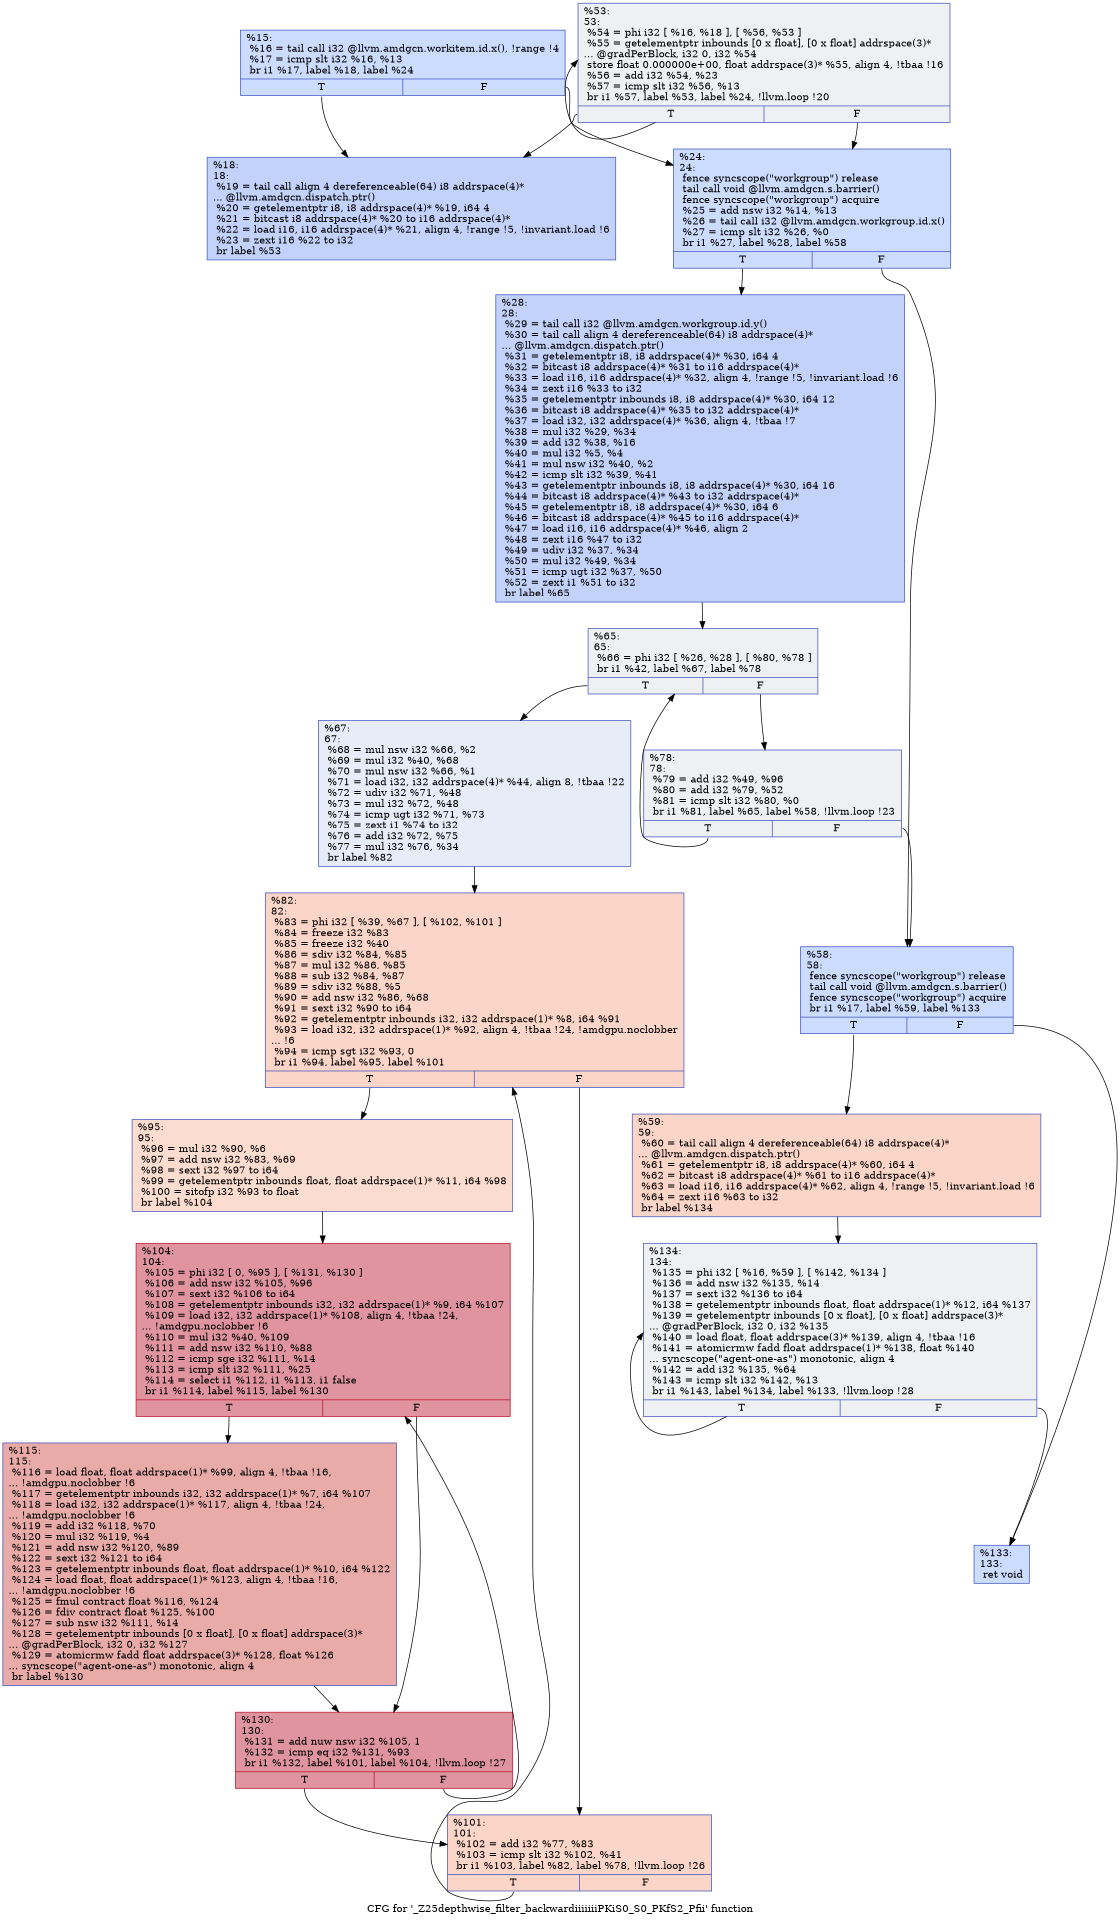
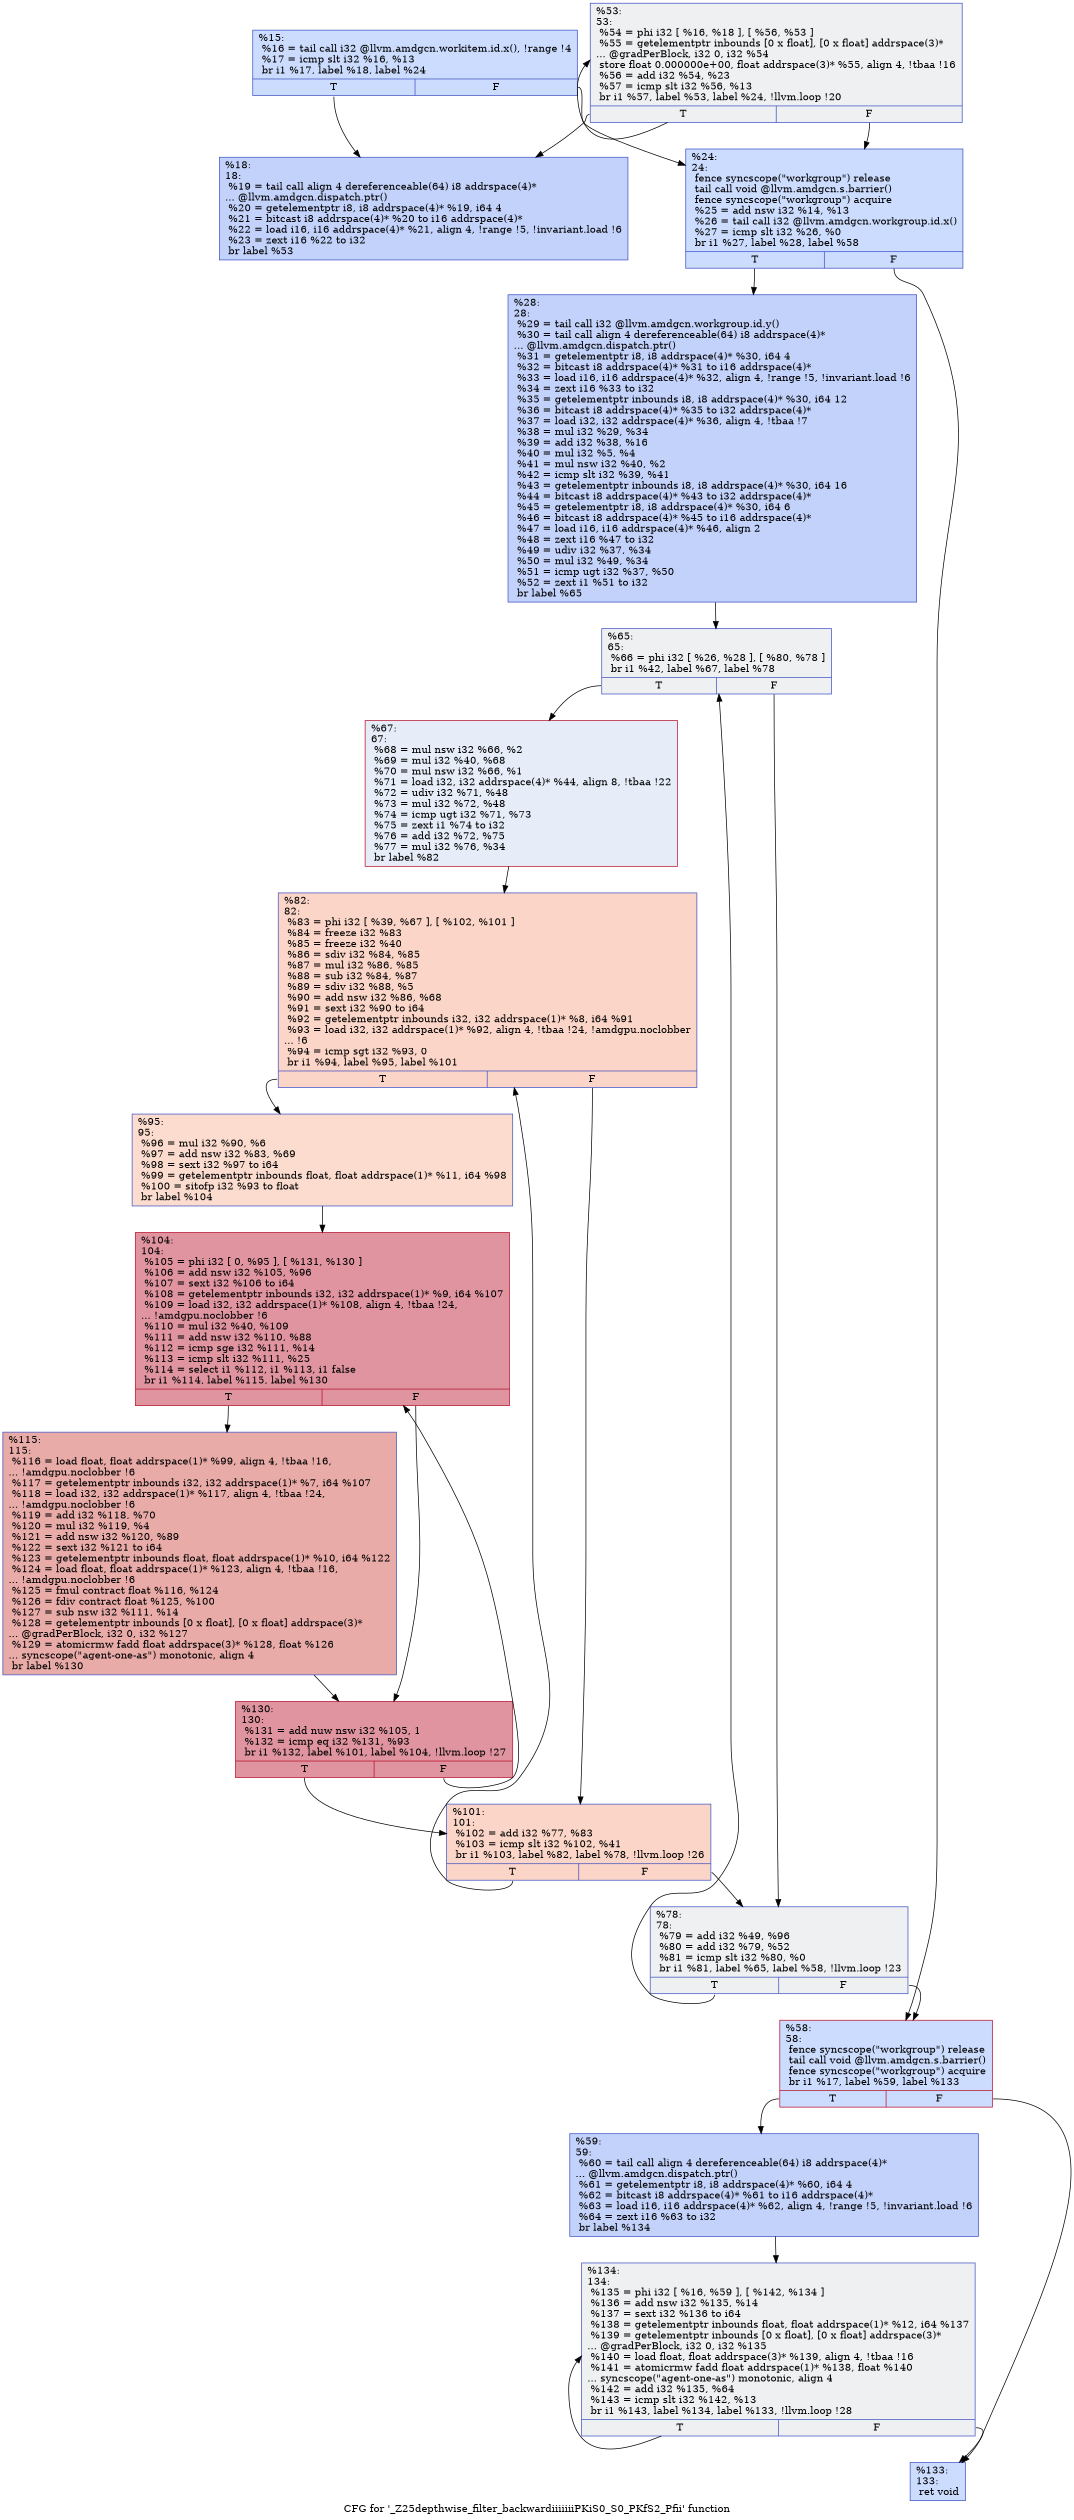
  digraph {
    label="CFG for '_Z25depthwise_filter_backwardiiiiiiiPKiS0_S0_PKfS2_Pfii' function"
    node [color="#3d50c3ff" fillcolor="#8caffe70" shape=record style=filled]
    edge [tailport=s0]
    n1 [label="{%15:\l  %16 = tail call i32 @llvm.amdgcn.workitem.id.x(), !range !4\l  %17 = icmp slt i32 %16, %13\l  br i1 %17, label %18, label %24\l|{<s0>T|<s1>F}}"]
    n2 [fillcolor="#779af770" label="{%18:\l18:                                               \l  %19 = tail call align 4 dereferenceable(64) i8 addrspace(4)*\l... @llvm.amdgcn.dispatch.ptr()\l  %20 = getelementptr i8, i8 addrspace(4)* %19, i64 4\l  %21 = bitcast i8 addrspace(4)* %20 to i16 addrspace(4)*\l  %22 = load i16, i16 addrspace(4)* %21, align 4, !range !5, !invariant.load !6\l  %23 = zext i16 %22 to i32\l  br label %53\l}"]
    n3 [label="{%24:\l24:                                               \l  fence syncscope(\"workgroup\") release\l  tail call void @llvm.amdgcn.s.barrier()\l  fence syncscope(\"workgroup\") acquire\l  %25 = add nsw i32 %14, %13\l  %26 = tail call i32 @llvm.amdgcn.workgroup.id.x()\l  %27 = icmp slt i32 %26, %0\l  br i1 %27, label %28, label %58\l|{<s0>T|<s1>F}}"]
    n4 [fillcolor="#779af770" label="{%28:\l28:                                               \l  %29 = tail call i32 @llvm.amdgcn.workgroup.id.y()\l  %30 = tail call align 4 dereferenceable(64) i8 addrspace(4)*\l... @llvm.amdgcn.dispatch.ptr()\l  %31 = getelementptr i8, i8 addrspace(4)* %30, i64 4\l  %32 = bitcast i8 addrspace(4)* %31 to i16 addrspace(4)*\l  %33 = load i16, i16 addrspace(4)* %32, align 4, !range !5, !invariant.load !6\l  %34 = zext i16 %33 to i32\l  %35 = getelementptr inbounds i8, i8 addrspace(4)* %30, i64 12\l  %36 = bitcast i8 addrspace(4)* %35 to i32 addrspace(4)*\l  %37 = load i32, i32 addrspace(4)* %36, align 4, !tbaa !7\l  %38 = mul i32 %29, %34\l  %39 = add i32 %38, %16\l  %40 = mul i32 %5, %4\l  %41 = mul nsw i32 %40, %2\l  %42 = icmp slt i32 %39, %41\l  %43 = getelementptr inbounds i8, i8 addrspace(4)* %30, i64 16\l  %44 = bitcast i8 addrspace(4)* %43 to i32 addrspace(4)*\l  %45 = getelementptr i8, i8 addrspace(4)* %30, i64 6\l  %46 = bitcast i8 addrspace(4)* %45 to i16 addrspace(4)*\l  %47 = load i16, i16 addrspace(4)* %46, align 2\l  %48 = zext i16 %47 to i32\l  %49 = udiv i32 %37, %34\l  %50 = mul i32 %49, %34\l  %51 = icmp ugt i32 %37, %50\l  %52 = zext i1 %51 to i32\l  br label %65\l}"]
-   n5 [label="{%58:\l58:                                               \l  fence syncscope(\"workgroup\") release\l  tail call void @llvm.amdgcn.s.barrier()\l  fence syncscope(\"workgroup\") acquire\l  br i1 %17, label %59, label %133\l|{<s0>T|<s1>F}}"]
+   n5 [color="#b70d28ff" label="{%58:\l58:                                               \l  fence syncscope(\"workgroup\") release\l  tail call void @llvm.amdgcn.s.barrier()\l  fence syncscope(\"workgroup\") acquire\l  br i1 %17, label %59, label %133\l|{<s0>T|<s1>F}}"]
    n6 [fillcolor="#d9dce170" label="{%53:\l53:                                               \l  %54 = phi i32 [ %16, %18 ], [ %56, %53 ]\l  %55 = getelementptr inbounds [0 x float], [0 x float] addrspace(3)*\l... @gradPerBlock, i32 0, i32 %54\l  store float 0.000000e+00, float addrspace(3)* %55, align 4, !tbaa !16\l  %56 = add i32 %54, %23\l  %57 = icmp slt i32 %56, %13\l  br i1 %57, label %53, label %24, !llvm.loop !20\l|{<s0>T|<s1>F}}"]
    n7 [fillcolor="#d9dce170" label="{%65:\l65:                                               \l  %66 = phi i32 [ %26, %28 ], [ %80, %78 ]\l  br i1 %42, label %67, label %78\l|{<s0>T|<s1>F}}"]
-   n8 [fillcolor="#f5a08170" label="{%59:\l59:                                               \l  %60 = tail call align 4 dereferenceable(64) i8 addrspace(4)*\l... @llvm.amdgcn.dispatch.ptr()\l  %61 = getelementptr i8, i8 addrspace(4)* %60, i64 4\l  %62 = bitcast i8 addrspace(4)* %61 to i16 addrspace(4)*\l  %63 = load i16, i16 addrspace(4)* %62, align 4, !range !5, !invariant.load !6\l  %64 = zext i16 %63 to i32\l  br label %134\l}"]
+   n8 [fillcolor="#779af770" label="{%59:\l59:                                               \l  %60 = tail call align 4 dereferenceable(64) i8 addrspace(4)*\l... @llvm.amdgcn.dispatch.ptr()\l  %61 = getelementptr i8, i8 addrspace(4)* %60, i64 4\l  %62 = bitcast i8 addrspace(4)* %61 to i16 addrspace(4)*\l  %63 = load i16, i16 addrspace(4)* %62, align 4, !range !5, !invariant.load !6\l  %64 = zext i16 %63 to i32\l  br label %134\l}"]
    n9 [label="{%133:\l133:                                              \l  ret void\l}"]
-   n10 [fillcolor="#c7d7f070" label="{%67:\l67:                                               \l  %68 = mul nsw i32 %66, %2\l  %69 = mul i32 %40, %68\l  %70 = mul nsw i32 %66, %1\l  %71 = load i32, i32 addrspace(4)* %44, align 8, !tbaa !22\l  %72 = udiv i32 %71, %48\l  %73 = mul i32 %72, %48\l  %74 = icmp ugt i32 %71, %73\l  %75 = zext i1 %74 to i32\l  %76 = add i32 %72, %75\l  %77 = mul i32 %76, %34\l  br label %82\l}"]
+   n10 [color="#b70d28ff" fillcolor="#c7d7f070" label="{%67:\l67:                                               \l  %68 = mul nsw i32 %66, %2\l  %69 = mul i32 %40, %68\l  %70 = mul nsw i32 %66, %1\l  %71 = load i32, i32 addrspace(4)* %44, align 8, !tbaa !22\l  %72 = udiv i32 %71, %48\l  %73 = mul i32 %72, %48\l  %74 = icmp ugt i32 %71, %73\l  %75 = zext i1 %74 to i32\l  %76 = add i32 %72, %75\l  %77 = mul i32 %76, %34\l  br label %82\l}"]
    n11 [fillcolor="#d9dce170" label="{%78:\l78:                                               \l  %79 = add i32 %49, %96\l  %80 = add i32 %79, %52\l  %81 = icmp slt i32 %80, %0\l  br i1 %81, label %65, label %58, !llvm.loop !23\l|{<s0>T|<s1>F}}"]
    n12 [fillcolor="#d9dce170" label="{%134:\l134:                                              \l  %135 = phi i32 [ %16, %59 ], [ %142, %134 ]\l  %136 = add nsw i32 %135, %14\l  %137 = sext i32 %136 to i64\l  %138 = getelementptr inbounds float, float addrspace(1)* %12, i64 %137\l  %139 = getelementptr inbounds [0 x float], [0 x float] addrspace(3)*\l... @gradPerBlock, i32 0, i32 %135\l  %140 = load float, float addrspace(3)* %139, align 4, !tbaa !16\l  %141 = atomicrmw fadd float addrspace(1)* %138, float %140\l... syncscope(\"agent-one-as\") monotonic, align 4\l  %142 = add i32 %135, %64\l  %143 = icmp slt i32 %142, %13\l  br i1 %143, label %134, label %133, !llvm.loop !28\l|{<s0>T|<s1>F}}"]
    n13 [fillcolor="#f5a08170" label="{%82:\l82:                                               \l  %83 = phi i32 [ %39, %67 ], [ %102, %101 ]\l  %84 = freeze i32 %83\l  %85 = freeze i32 %40\l  %86 = sdiv i32 %84, %85\l  %87 = mul i32 %86, %85\l  %88 = sub i32 %84, %87\l  %89 = sdiv i32 %88, %5\l  %90 = add nsw i32 %86, %68\l  %91 = sext i32 %90 to i64\l  %92 = getelementptr inbounds i32, i32 addrspace(1)* %8, i64 %91\l  %93 = load i32, i32 addrspace(1)* %92, align 4, !tbaa !24, !amdgpu.noclobber\l... !6\l  %94 = icmp sgt i32 %93, 0\l  br i1 %94, label %95, label %101\l|{<s0>T|<s1>F}}"]
    n14 [fillcolor="#f7af9170" label="{%95:\l95:                                               \l  %96 = mul i32 %90, %6\l  %97 = add nsw i32 %83, %69\l  %98 = sext i32 %97 to i64\l  %99 = getelementptr inbounds float, float addrspace(1)* %11, i64 %98\l  %100 = sitofp i32 %93 to float\l  br label %104\l}"]
    n15 [fillcolor="#f5a08170" label="{%101:\l101:                                              \l  %102 = add i32 %77, %83\l  %103 = icmp slt i32 %102, %41\l  br i1 %103, label %82, label %78, !llvm.loop !26\l|{<s0>T|<s1>F}}"]
    n16 [color="#b70d28ff" fillcolor="#b70d2870" label="{%104:\l104:                                              \l  %105 = phi i32 [ 0, %95 ], [ %131, %130 ]\l  %106 = add nsw i32 %105, %96\l  %107 = sext i32 %106 to i64\l  %108 = getelementptr inbounds i32, i32 addrspace(1)* %9, i64 %107\l  %109 = load i32, i32 addrspace(1)* %108, align 4, !tbaa !24,\l... !amdgpu.noclobber !6\l  %110 = mul i32 %40, %109\l  %111 = add nsw i32 %110, %88\l  %112 = icmp sge i32 %111, %14\l  %113 = icmp slt i32 %111, %25\l  %114 = select i1 %112, i1 %113, i1 false\l  br i1 %114, label %115, label %130\l|{<s0>T|<s1>F}}"]
    n17 [fillcolor="#cc403a70" label="{%115:\l115:                                              \l  %116 = load float, float addrspace(1)* %99, align 4, !tbaa !16,\l... !amdgpu.noclobber !6\l  %117 = getelementptr inbounds i32, i32 addrspace(1)* %7, i64 %107\l  %118 = load i32, i32 addrspace(1)* %117, align 4, !tbaa !24,\l... !amdgpu.noclobber !6\l  %119 = add i32 %118, %70\l  %120 = mul i32 %119, %4\l  %121 = add nsw i32 %120, %89\l  %122 = sext i32 %121 to i64\l  %123 = getelementptr inbounds float, float addrspace(1)* %10, i64 %122\l  %124 = load float, float addrspace(1)* %123, align 4, !tbaa !16,\l... !amdgpu.noclobber !6\l  %125 = fmul contract float %116, %124\l  %126 = fdiv contract float %125, %100\l  %127 = sub nsw i32 %111, %14\l  %128 = getelementptr inbounds [0 x float], [0 x float] addrspace(3)*\l... @gradPerBlock, i32 0, i32 %127\l  %129 = atomicrmw fadd float addrspace(3)* %128, float %126\l... syncscope(\"agent-one-as\") monotonic, align 4\l  br label %130\l}"]
    n18 [color="#b70d28ff" fillcolor="#b70d2870" label="{%130:\l130:                                              \l  %131 = add nuw nsw i32 %105, 1\l  %132 = icmp eq i32 %131, %93\l  br i1 %132, label %101, label %104, !llvm.loop !27\l|{<s0>T|<s1>F}}"]
    n1 -> n2
    n1 -> n3 [tailport=s1]
    n3 -> n4
    n3 -> n5 [tailport=s1]
    n4 -> n7
    n5 -> n8
    n5 -> n9 [tailport=s1]
    n6 -> n2
    n6 -> n3 [tailport=s1]
    n6 -> n6
    n7 -> n10
    n7 -> n11 [tailport=s1]
    n8 -> n12
    n10 -> n13
    n11 -> n5 [tailport=s1]
    n11 -> n7
    n12 -> n9 [tailport=s1]
    n12 -> n12
    n13 -> n14
    n13 -> n15 [tailport=s1]
    n14 -> n16
+   n15 -> n11 [tailport=s1]
    n15 -> n13
    n16 -> n17
    n16 -> n18 [tailport=s1]
    n17 -> n18
    n18 -> n15
    n18 -> n16 [tailport=s1]
  }
